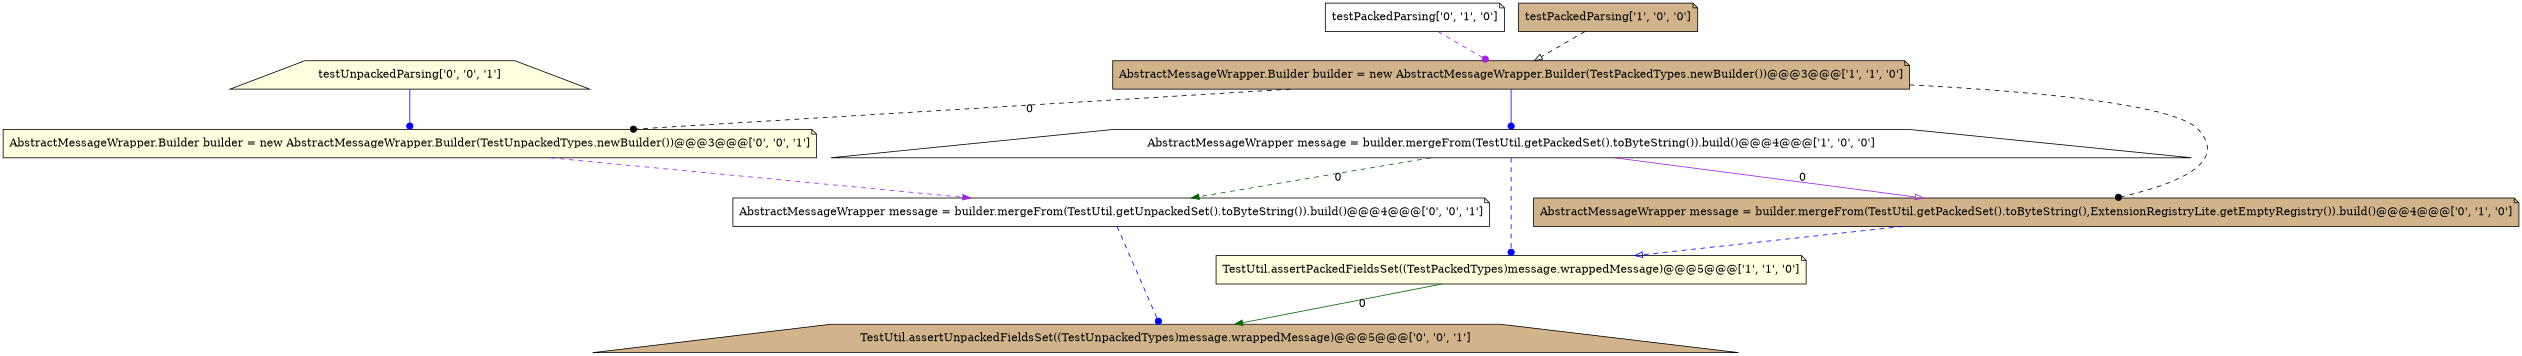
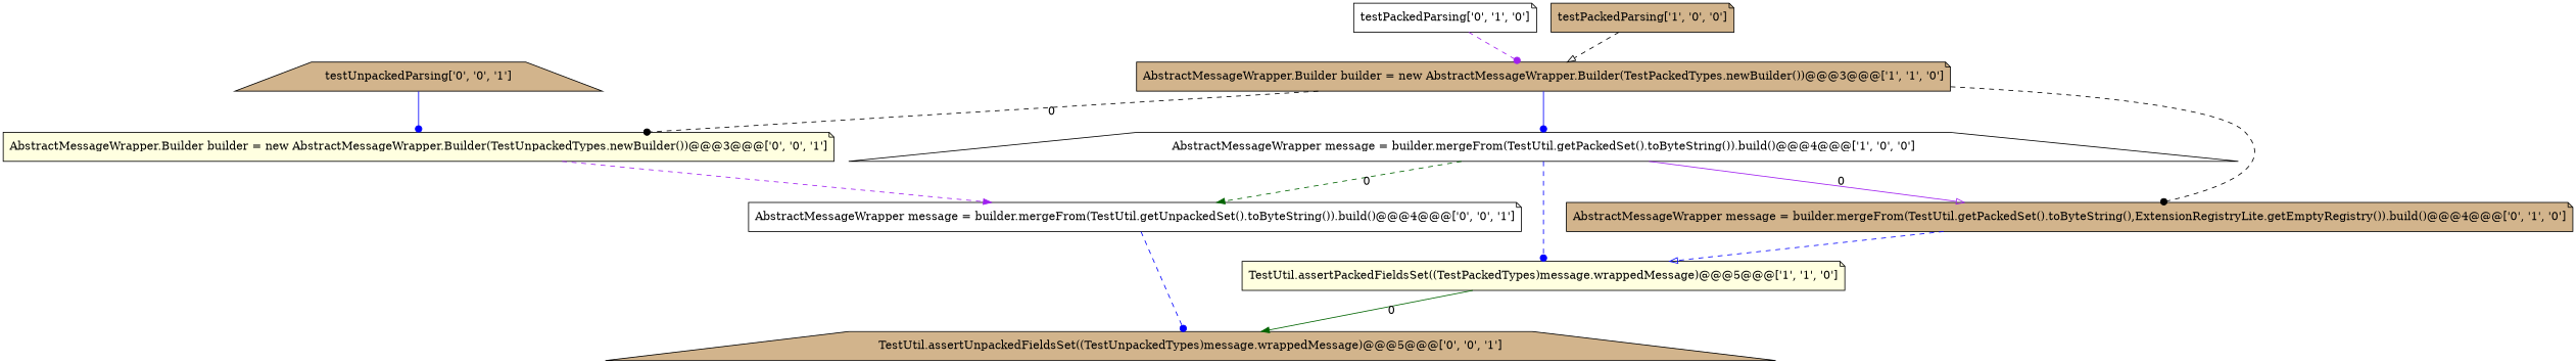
  digraph {
    node [fillcolor=tan shape=note style=filled]
    edge [style=dashed color=blue arrowhead=dot]
    n1 [fillcolor=white label="AbstractMessageWrapper message = builder.mergeFrom(TestUtil.getPackedSet().toByteString()).build()@@@4@@@['1', '0', '0']" shape=trapezium]
    n2 [fillcolor=lightyellow label="TestUtil.assertPackedFieldsSet((TestPackedTypes)message.wrappedMessage)@@@5@@@['1', '1', '0']"]
    n3 [label="AbstractMessageWrapper message = builder.mergeFrom(TestUtil.getPackedSet().toByteString(),ExtensionRegistryLite.getEmptyRegistry()).build()@@@4@@@['0', '1', '0']"]
    n4 [fillcolor=white label="AbstractMessageWrapper message = builder.mergeFrom(TestUtil.getUnpackedSet().toByteString()).build()@@@4@@@['0', '0', '1']"]
    n5 [fillcolor=lightyellow label="AbstractMessageWrapper.Builder builder = new AbstractMessageWrapper.Builder(TestUnpackedTypes.newBuilder())@@@3@@@['0', '0', '1']"]
    n6 [label="TestUtil.assertUnpackedFieldsSet((TestUnpackedTypes)message.wrappedMessage)@@@5@@@['0', '0', '1']" shape=trapezium]
    n7 [label="AbstractMessageWrapper.Builder builder = new AbstractMessageWrapper.Builder(TestPackedTypes.newBuilder())@@@3@@@['1', '1', '0']"]
-   n8 [fillcolor=lightyellow label="testUnpackedParsing['0', '0', '1']" shape=trapezium]
+   n8 [label="testUnpackedParsing['0', '0', '1']" shape=trapezium]
    n9 [fillcolor=white label="testPackedParsing['0', '1', '0']"]
    n10 [label="testPackedParsing['1', '0', '0']"]
    n1 -> n2
    n1 -> n3 [label=0 style=solid color=purple arrowhead=onormal]
    n1 -> n4 [label=0 color=darkgreen arrowhead=normal]
    n2 -> n6 [label=0 style=solid color=darkgreen arrowhead=normal]
    n3 -> n2 [arrowhead=onormal]
    n4 -> n6
    n5 -> n4 [color=purple arrowhead=normal]
    n7 -> n1 [style=solid]
    n7 -> n3 [color=black]
    n7 -> n5 [label=0 color=black]
    n8 -> n5 [style=solid]
    n9 -> n7 [color=purple]
    n10 -> n7 [color=black arrowhead=onormal]
  }
